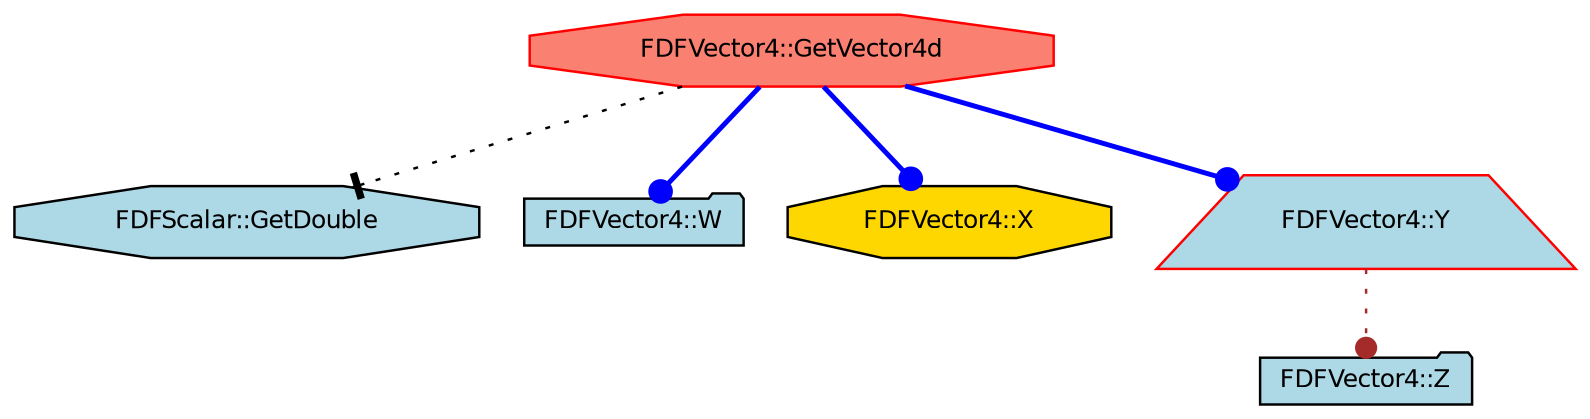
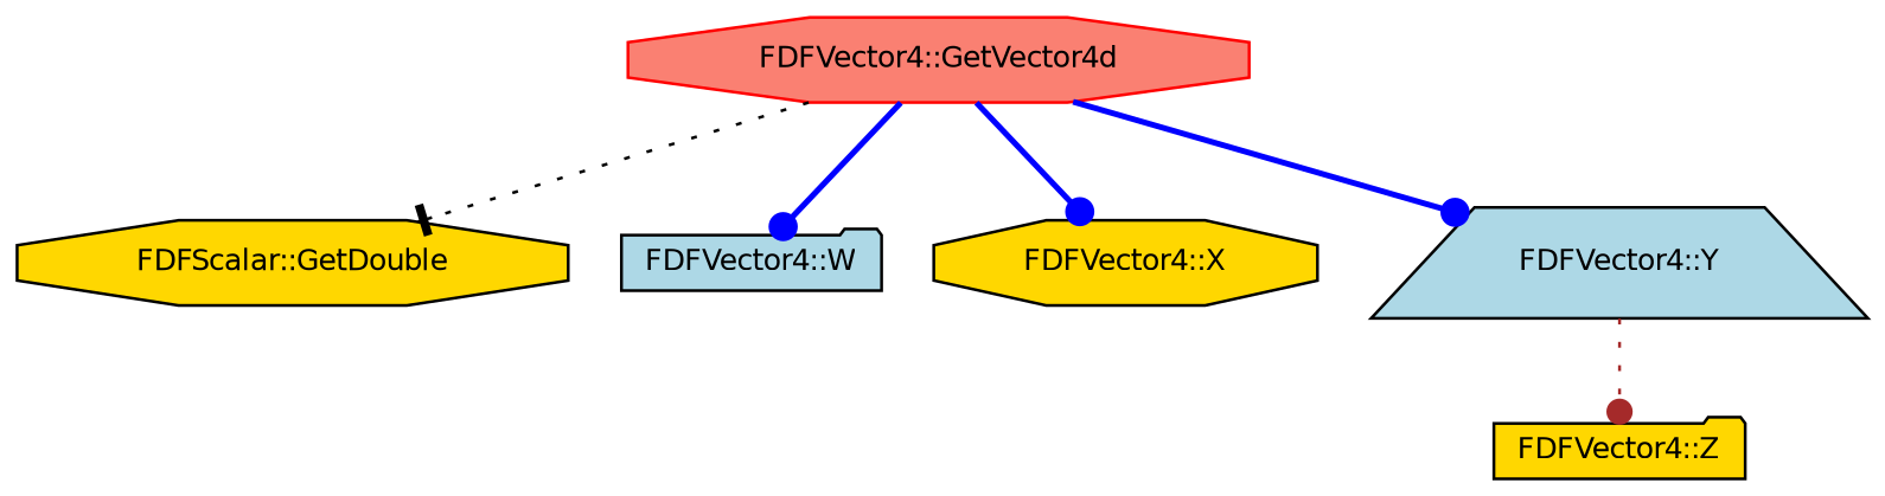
  digraph {
    rankdir=TB
    node [color=black fillcolor=lightblue fontname=Helvetica fontsize=10 shape=octagon style=filled]
    edge [arrowhead=dot color=blue fontname=Helvetica fontsize=10 labelfontname=Helvetica labelfontsize=10 style=bold]
    n1 [color=red fillcolor=salmon fontcolor=black height=0.2 label="FDFVector4::GetVector4d" width=0.4]
-   n2 [height=0.2 label="FDFScalar::GetDouble" width=0.4]
+   n2 [fillcolor=gold height=0.2 label="FDFScalar::GetDouble" width=0.4]
    n3 [height=0.2 label="FDFVector4::W" shape=folder width=0.4]
    n4 [fillcolor=gold height=0.2 label="FDFVector4::X" width=0.4]
-   n5 [color=red height=0.2 label="FDFVector4::Y" shape=trapezium width=0.4]
-   n6 [height=0.2 label="FDFVector4::Z" shape=folder width=0.4]
+   n5 [height=0.2 label="FDFVector4::Y" shape=trapezium width=0.4]
+   n6 [fillcolor=gold height=0.2 label="FDFVector4::Z" shape=folder width=0.4]
    n1 -> n2 [arrowhead=tee color=black style=dotted]
    n1 -> n3
    n1 -> n4
    n1 -> n5
    n5 -> n6 [color=brown style=dotted]
  }
